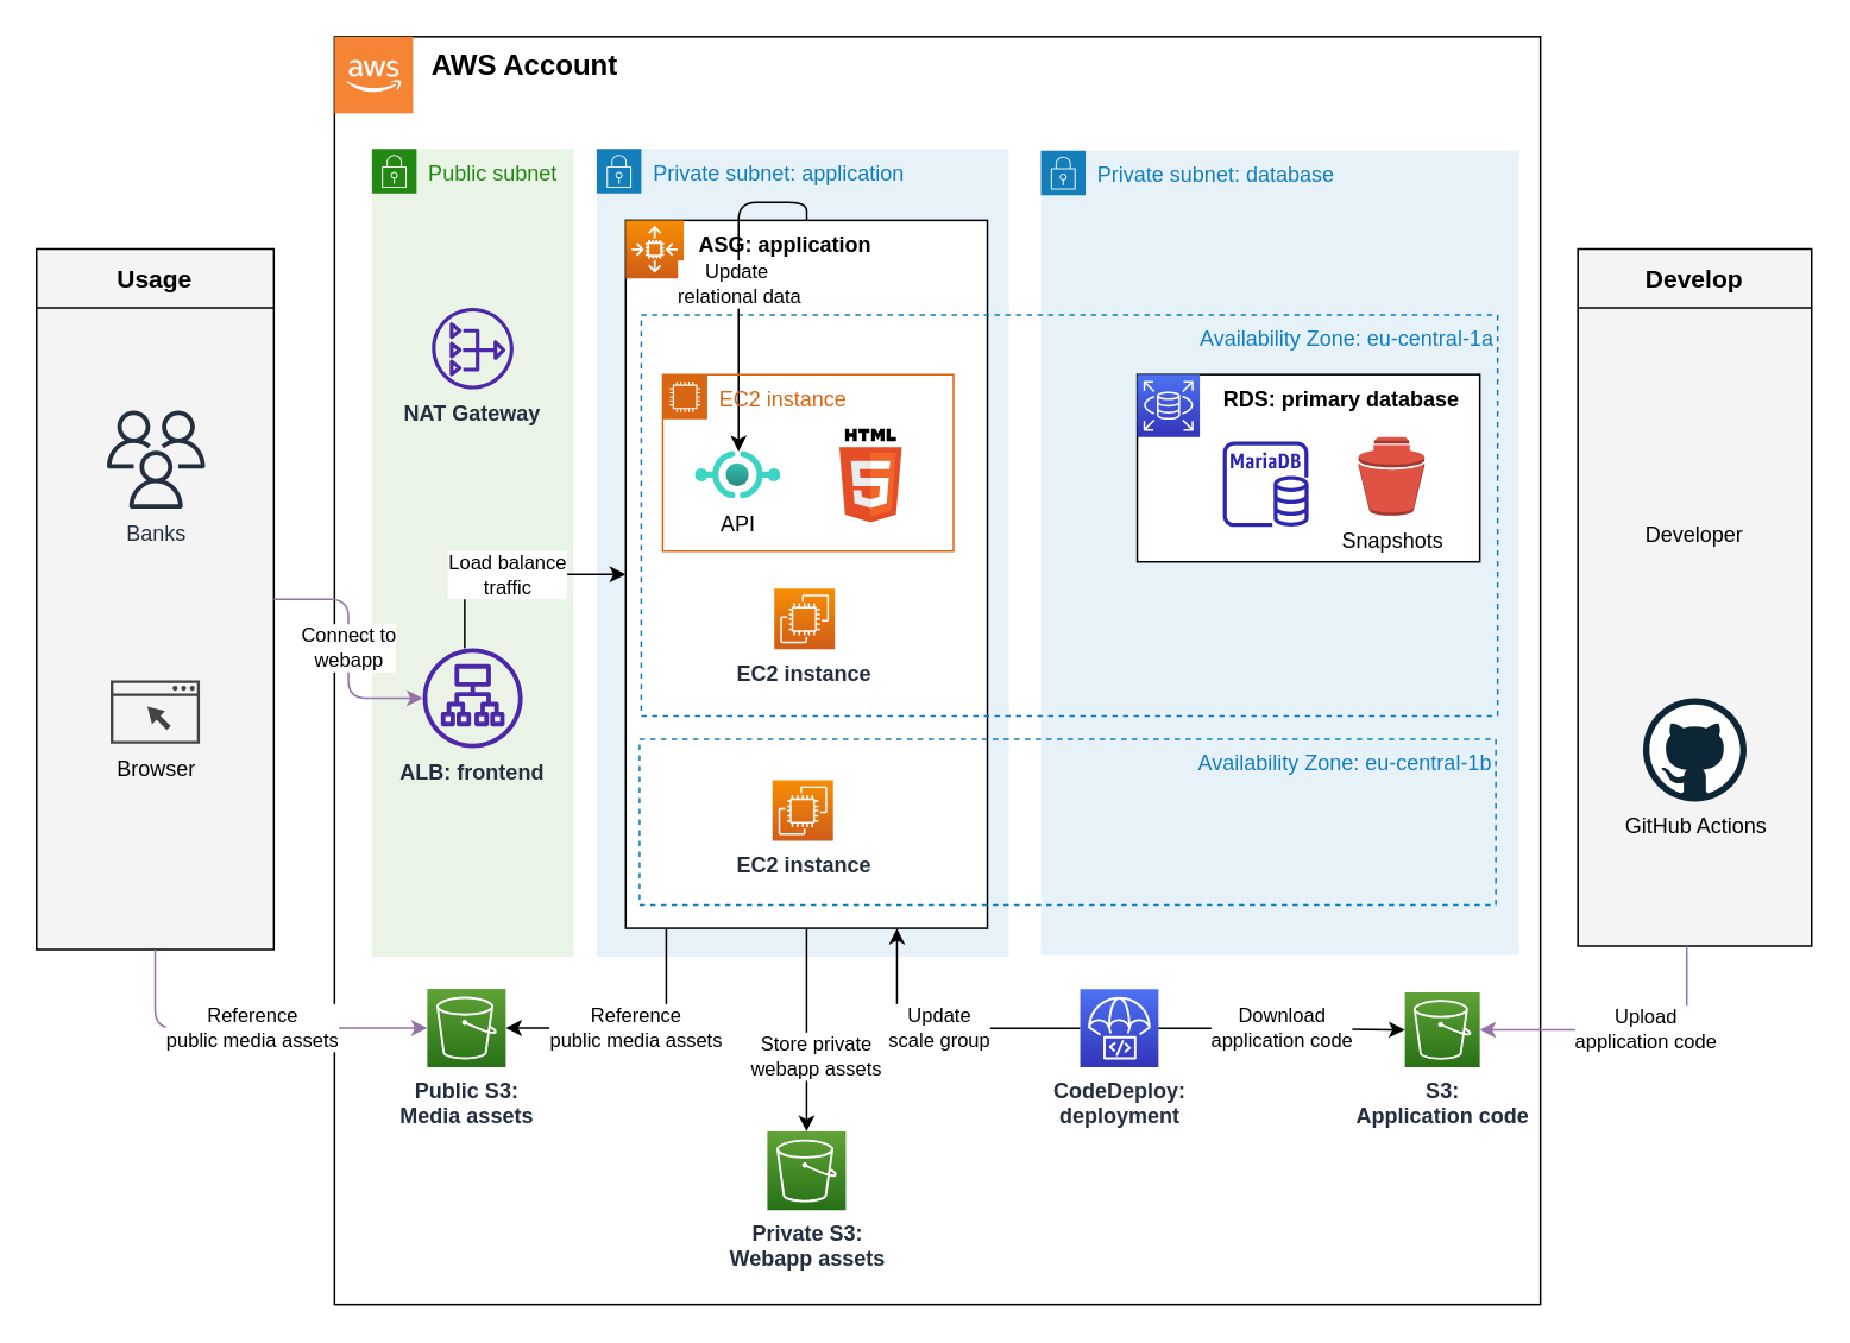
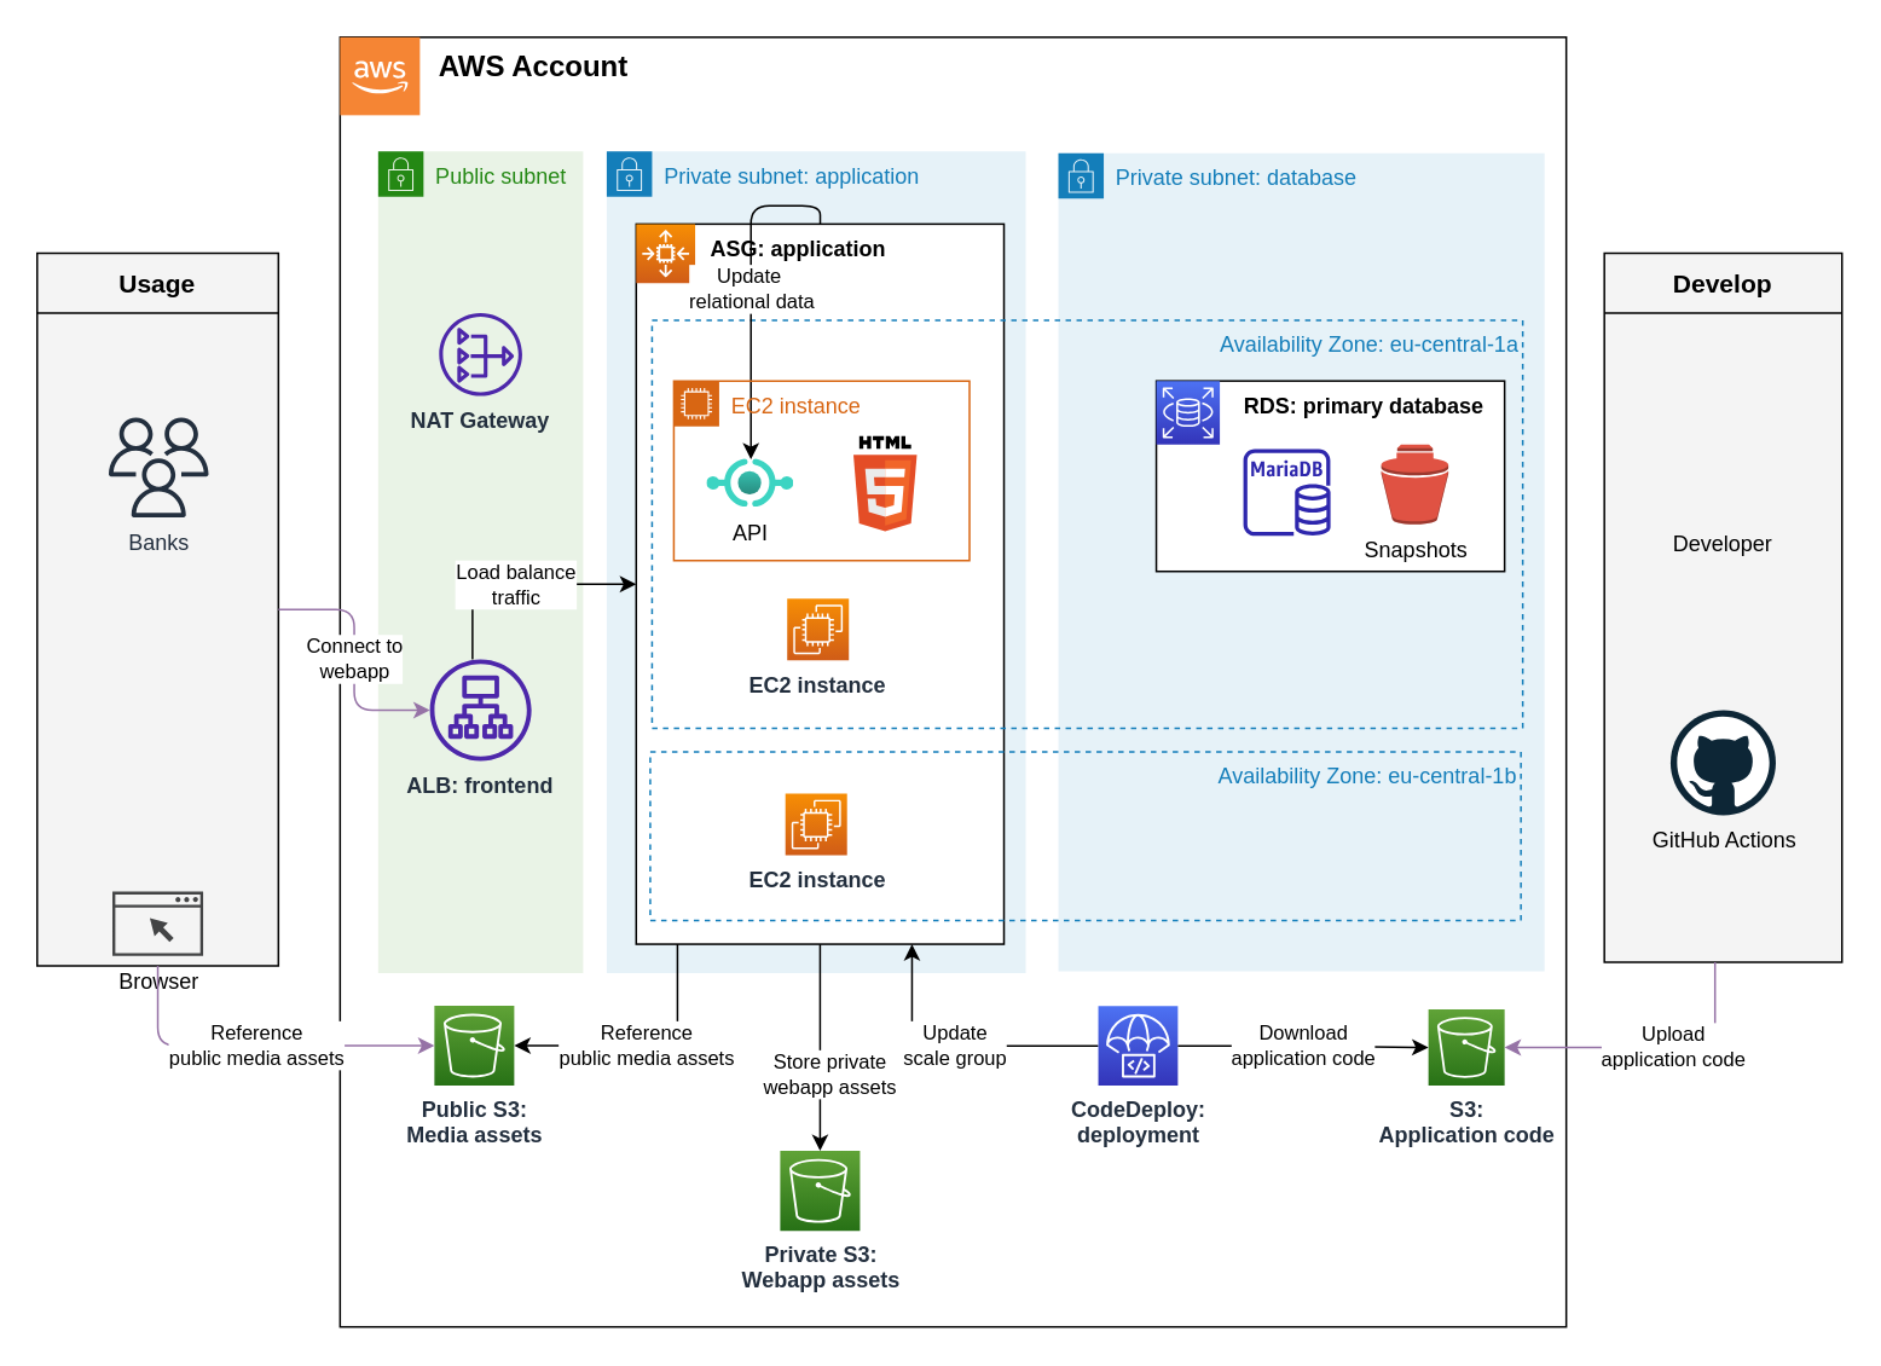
  <mxCell id="0" />
  <mxCell id="1" parent="0" />
  <mxCell id="2" value="Availability Zone: eu-west-1" style="fillColor=none;strokeColor=#147EBA;dashed=1;verticalAlign=top;fontStyle=0;fontColor=#147EBA;align=right;" parent="1" vertex="1"><mxGeometry x="358" y="179.5" width="480" height="226.5" as="geometry" /></mxCell>
  <mxCell id="3" value="Usage" style="swimlane;fontSize=14;align=center;swimlaneFillColor=#f4f4f4;fillColor=#f4f4f4;startSize=33;container=1;pointerEvents=0;collapsible=0;recursiveResize=0;flipH=0;" parent="1" vertex="1"><mxGeometry x="20" y="139" width="133" height="393" as="geometry" /></mxCell>
  <mxCell id="4" value="Banks" style="outlineConnect=0;fontColor=#232F3E;gradientColor=none;fillColor=#232F3E;strokeColor=none;dashed=0;verticalLabelPosition=bottom;verticalAlign=top;align=center;html=1;fontSize=12;fontStyle=0;aspect=fixed;pointerEvents=1;shape=mxgraph.aws4.users;labelBackgroundColor=none;flipH=0;" parent="3" vertex="1"><mxGeometry x="39.47" y="90.67" width="55" height="55" as="geometry" /></mxCell>
- <mxCell id="5" value="Browser" style="sketch=0;pointerEvents=1;shadow=0;dashed=0;html=1;strokeColor=none;fillColor=#434445;aspect=fixed;labelPosition=center;verticalLabelPosition=bottom;verticalAlign=top;align=center;outlineConnect=0;shape=mxgraph.vvd.web_browser;" parent="3" vertex="1"><mxGeometry x="41.5" y="242" width="50" height="35.5" as="geometry" /></mxCell>
+ <mxCell id="5" value="Browser" style="sketch=0;pointerEvents=1;shadow=0;dashed=0;html=1;strokeColor=none;fillColor=#434445;aspect=fixed;labelPosition=center;verticalLabelPosition=bottom;verticalAlign=top;align=center;outlineConnect=0;shape=mxgraph.vvd.web_browser;" parent="3" vertex="1"><mxGeometry x="41.5" y="352" width="50" height="35.5" as="geometry" /></mxCell>
  <mxCell id="6" value="&lt;b&gt;&lt;font style=&quot;font-size: 16px;&quot;&gt;&amp;nbsp; &amp;nbsp; &amp;nbsp; &amp;nbsp; &amp;nbsp; &amp;nbsp; AWS Account&lt;/font&gt;&lt;/b&gt;" style="rounded=0;whiteSpace=wrap;html=1;fontSize=12;align=left;labelPosition=center;verticalLabelPosition=middle;verticalAlign=top;" parent="1" vertex="1"><mxGeometry x="187" y="20" width="676" height="711" as="geometry" /></mxCell>
  <mxCell id="7" value="" style="outlineConnect=0;dashed=0;verticalLabelPosition=bottom;verticalAlign=top;align=center;html=1;shape=mxgraph.aws3.cloud_2;fillColor=#F58534;gradientColor=none;" parent="1" vertex="1"><mxGeometry x="187" y="20" width="44" height="43" as="geometry" /></mxCell>
  <mxCell id="8" value="Private subnet: database" style="points=[[0,0],[0.25,0],[0.5,0],[0.75,0],[1,0],[1,0.25],[1,0.5],[1,0.75],[1,1],[0.75,1],[0.5,1],[0.25,1],[0,1],[0,0.75],[0,0.5],[0,0.25]];outlineConnect=0;gradientColor=none;html=1;whiteSpace=wrap;fontSize=12;fontStyle=0;container=1;pointerEvents=0;collapsible=0;recursiveResize=0;shape=mxgraph.aws4.group;grIcon=mxgraph.aws4.group_security_group;grStroke=0;strokeColor=#147EBA;fillColor=#E6F2F8;verticalAlign=top;align=left;spacingLeft=30;fontColor=#147EBA;dashed=0;" parent="1" vertex="1"><mxGeometry x="583" y="84" width="268" height="451" as="geometry" /></mxCell>
  <mxCell id="9" value="Public subnet" style="points=[[0,0],[0.25,0],[0.5,0],[0.75,0],[1,0],[1,0.25],[1,0.5],[1,0.75],[1,1],[0.75,1],[0.5,1],[0.25,1],[0,1],[0,0.75],[0,0.5],[0,0.25]];outlineConnect=0;gradientColor=none;html=1;whiteSpace=wrap;fontSize=12;fontStyle=0;container=1;pointerEvents=0;collapsible=0;recursiveResize=0;shape=mxgraph.aws4.group;grIcon=mxgraph.aws4.group_security_group;grStroke=0;strokeColor=#248814;fillColor=#E9F3E6;verticalAlign=top;align=left;spacingLeft=30;fontColor=#248814;dashed=0;" parent="1" vertex="1"><mxGeometry x="208" y="83" width="113" height="453" as="geometry" /></mxCell>
  <mxCell id="10" value="NAT Gateway" style="sketch=0;outlineConnect=0;fontColor=#232F3E;gradientColor=none;fillColor=#4D27AA;strokeColor=none;dashed=0;verticalLabelPosition=bottom;verticalAlign=top;align=center;html=1;fontSize=12;fontStyle=1;aspect=fixed;pointerEvents=1;shape=mxgraph.aws4.nat_gateway;labelBackgroundColor=none;" parent="9" vertex="1"><mxGeometry x="33.62" y="89" width="45.75" height="45.75" as="geometry" /></mxCell>
  <mxCell id="11" value="Private subnet: application" style="points=[[0,0],[0.25,0],[0.5,0],[0.75,0],[1,0],[1,0.25],[1,0.5],[1,0.75],[1,1],[0.75,1],[0.5,1],[0.25,1],[0,1],[0,0.75],[0,0.5],[0,0.25]];outlineConnect=0;gradientColor=none;html=1;whiteSpace=wrap;fontSize=12;fontStyle=0;container=1;pointerEvents=0;collapsible=0;recursiveResize=0;shape=mxgraph.aws4.group;grIcon=mxgraph.aws4.group_security_group;grStroke=0;strokeColor=#147EBA;fillColor=#E6F2F8;verticalAlign=top;align=left;spacingLeft=30;fontColor=#147EBA;dashed=0;" parent="1" vertex="1"><mxGeometry x="334" y="83" width="231" height="453" as="geometry" /></mxCell>
  <mxCell id="12" value="Store private&lt;br&gt;webapp assets" style="edgeStyle=orthogonalEdgeStyle;html=1;exitX=0.5;exitY=1;exitDx=0;exitDy=0;entryX=0.5;entryY=0;entryDx=0;entryDy=0;entryPerimeter=0;" parent="1" source="13" target="42" edge="1"><mxGeometry x="0.26" y="5" relative="1" as="geometry"><mxPoint as="offset" /><Array as="points" /></mxGeometry></mxCell>
  <mxCell id="13" value="&lt;b&gt;&amp;nbsp; &amp;nbsp; &amp;nbsp; &amp;nbsp; &amp;nbsp; &amp;nbsp; ASG: application&lt;/b&gt;" style="rounded=0;whiteSpace=wrap;html=1;fontSize=12;align=left;labelPosition=center;verticalLabelPosition=middle;verticalAlign=top;" parent="1" vertex="1"><mxGeometry x="350.25" y="123" width="202.75" height="397" as="geometry" /></mxCell>
  <mxCell id="14" value="" style="sketch=0;points=[[0,0,0],[0.25,0,0],[0.5,0,0],[0.75,0,0],[1,0,0],[0,1,0],[0.25,1,0],[0.5,1,0],[0.75,1,0],[1,1,0],[0,0.25,0],[0,0.5,0],[0,0.75,0],[1,0.25,0],[1,0.5,0],[1,0.75,0]];outlineConnect=0;fontColor=#232F3E;gradientColor=#F78E04;gradientDirection=north;fillColor=#D05C17;strokeColor=#ffffff;dashed=0;verticalLabelPosition=bottom;verticalAlign=top;align=center;html=1;fontSize=12;fontStyle=0;aspect=fixed;shape=mxgraph.aws4.resourceIcon;resIcon=mxgraph.aws4.auto_scaling2;" parent="1" vertex="1"><mxGeometry x="350.25" y="123" width="32.504" height="32.504" as="geometry" /></mxCell>
  <mxCell id="15" value="Availability Zone: eu-central-1a" style="fillColor=none;strokeColor=#147EBA;dashed=1;verticalAlign=top;fontStyle=0;fontColor=#147EBA;align=right;" parent="1" vertex="1"><mxGeometry x="359" y="176" width="480" height="225" as="geometry" /></mxCell>
  <mxCell id="16" value="EC2 instance" style="sketch=0;points=[[0,0,0],[0.25,0,0],[0.5,0,0],[0.75,0,0],[1,0,0],[0,1,0],[0.25,1,0],[0.5,1,0],[0.75,1,0],[1,1,0],[0,0.25,0],[0,0.5,0],[0,0.75,0],[1,0.25,0],[1,0.5,0],[1,0.75,0]];outlineConnect=0;fontColor=#232F3E;gradientColor=#F78E04;gradientDirection=north;fillColor=#D05C17;strokeColor=#ffffff;dashed=0;verticalLabelPosition=bottom;verticalAlign=top;align=center;html=1;fontSize=12;fontStyle=1;aspect=fixed;shape=mxgraph.aws4.resourceIcon;resIcon=mxgraph.aws4.ec2;" parent="1" vertex="1"><mxGeometry x="432.505" y="437" width="34" height="34" as="geometry" /></mxCell>
  <mxCell id="17" value="Availability Zone: eu-central-1b" style="fillColor=none;strokeColor=#147EBA;dashed=1;verticalAlign=top;fontStyle=0;fontColor=#147EBA;align=right;" parent="1" vertex="1"><mxGeometry x="358" y="414" width="480" height="93" as="geometry" /></mxCell>
  <mxCell id="18" value="Reference &lt;br&gt;public media assets" style="edgeStyle=orthogonalEdgeStyle;html=1;entryX=1;entryY=0.5;entryDx=0;entryDy=0;entryPerimeter=0;" parent="1" source="13" target="19" edge="1"><mxGeometry relative="1" as="geometry"><Array as="points"><mxPoint x="373" y="576" /></Array></mxGeometry></mxCell>
  <mxCell id="19" value="Public S3: &lt;br&gt;Media assets" style="sketch=0;points=[[0,0,0],[0.25,0,0],[0.5,0,0],[0.75,0,0],[1,0,0],[0,1,0],[0.25,1,0],[0.5,1,0],[0.75,1,0],[1,1,0],[0,0.25,0],[0,0.5,0],[0,0.75,0],[1,0.25,0],[1,0.5,0],[1,0.75,0]];outlineConnect=0;fontColor=#232F3E;gradientColor=#60A337;gradientDirection=north;fillColor=#277116;strokeColor=#ffffff;dashed=0;verticalLabelPosition=bottom;verticalAlign=top;align=center;html=1;fontSize=12;fontStyle=1;aspect=fixed;shape=mxgraph.aws4.resourceIcon;resIcon=mxgraph.aws4.s3;" parent="1" vertex="1"><mxGeometry x="239" y="553.94" width="44" height="44" as="geometry" /></mxCell>
  <mxCell id="20" value="Develop" style="swimlane;fontSize=14;align=center;swimlaneFillColor=#f4f4f4;fillColor=#f4f4f4;startSize=33;container=1;pointerEvents=0;collapsible=0;recursiveResize=0;flipH=0;" parent="1" vertex="1"><mxGeometry x="884" y="139" width="131" height="391" as="geometry" /></mxCell>
  <mxCell id="21" value="Developer" style="shape=image;verticalLabelPosition=bottom;labelBackgroundColor=none;verticalAlign=top;aspect=fixed;imageAspect=0;image=https://cdn-icons-png.flaticon.com/512/7141/7141724.png;" parent="20" vertex="1"><mxGeometry x="34.5" y="85" width="62" height="62" as="geometry" /></mxCell>
  <mxCell id="22" value="GitHub Actions" style="dashed=0;outlineConnect=0;html=1;align=center;labelPosition=center;verticalLabelPosition=bottom;verticalAlign=top;shape=mxgraph.weblogos.github" parent="20" vertex="1"><mxGeometry x="36.5" y="252" width="58" height="58" as="geometry" /></mxCell>
  <mxCell id="23" value="S3: &lt;br&gt;Application code" style="sketch=0;points=[[0,0,0],[0.25,0,0],[0.5,0,0],[0.75,0,0],[1,0,0],[0,1,0],[0.25,1,0],[0.5,1,0],[0.75,1,0],[1,1,0],[0,0.25,0],[0,0.5,0],[0,0.75,0],[1,0.25,0],[1,0.5,0],[1,0.75,0]];outlineConnect=0;fontColor=#232F3E;gradientColor=#60A337;gradientDirection=north;fillColor=#277116;strokeColor=#ffffff;dashed=0;verticalLabelPosition=bottom;verticalAlign=top;align=center;html=1;fontSize=12;fontStyle=1;aspect=fixed;shape=mxgraph.aws4.resourceIcon;resIcon=mxgraph.aws4.s3;" parent="1" vertex="1"><mxGeometry x="787" y="555.94" width="42" height="42" as="geometry" /></mxCell>
  <mxCell id="24" value="Update &lt;br&gt;scale group" style="edgeStyle=orthogonalEdgeStyle;html=1;entryX=0.75;entryY=1;entryDx=0;entryDy=0;" parent="1" source="25" target="13" edge="1"><mxGeometry relative="1" as="geometry" /></mxCell>
  <mxCell id="25" value="CodeDeploy:&lt;br&gt;deployment" style="sketch=0;points=[[0,0,0],[0.25,0,0],[0.5,0,0],[0.75,0,0],[1,0,0],[0,1,0],[0.25,1,0],[0.5,1,0],[0.75,1,0],[1,1,0],[0,0.25,0],[0,0.5,0],[0,0.75,0],[1,0.25,0],[1,0.5,0],[1,0.75,0]];outlineConnect=0;fontColor=#232F3E;gradientColor=#4D72F3;gradientDirection=north;fillColor=#3334B9;strokeColor=#ffffff;dashed=0;verticalLabelPosition=bottom;verticalAlign=top;align=center;html=1;fontSize=12;fontStyle=1;aspect=fixed;shape=mxgraph.aws4.resourceIcon;resIcon=mxgraph.aws4.codedeploy;" parent="1" vertex="1"><mxGeometry x="605" y="554.07" width="43.87" height="43.87" as="geometry" /></mxCell>
  <mxCell id="26" value="Upload &lt;br&gt;application code" style="edgeStyle=orthogonalEdgeStyle;rounded=0;orthogonalLoop=1;jettySize=auto;html=1;entryX=1;entryY=0.5;entryDx=0;entryDy=0;entryPerimeter=0;fillColor=#e1d5e7;strokeColor=#9673a6;" parent="1" source="20" target="23" edge="1"><mxGeometry x="-0.14" relative="1" as="geometry"><Array as="points"><mxPoint x="945" y="576" /></Array><mxPoint as="offset" /></mxGeometry></mxCell>
  <mxCell id="27" value="Download&lt;br&gt;application code" style="edgeStyle=orthogonalEdgeStyle;rounded=0;orthogonalLoop=1;jettySize=auto;html=1;entryX=0;entryY=0.5;entryDx=0;entryDy=0;entryPerimeter=0;" parent="1" source="25" target="23" edge="1"><mxGeometry relative="1" as="geometry" /></mxCell>
  <mxCell id="28" value="Update&amp;nbsp;&lt;div&gt;relational data&lt;/div&gt;" style="edgeStyle=orthogonalEdgeStyle;html=1;" parent="1" source="13" target="37" edge="1"><mxGeometry relative="1" as="geometry" /></mxCell>
  <mxCell id="29" value="EC2 instance" style="sketch=0;points=[[0,0,0],[0.25,0,0],[0.5,0,0],[0.75,0,0],[1,0,0],[0,1,0],[0.25,1,0],[0.5,1,0],[0.75,1,0],[1,1,0],[0,0.25,0],[0,0.5,0],[0,0.75,0],[1,0.25,0],[1,0.5,0],[1,0.75,0]];outlineConnect=0;fontColor=#232F3E;gradientColor=#F78E04;gradientDirection=north;fillColor=#D05C17;strokeColor=#ffffff;dashed=0;verticalLabelPosition=bottom;verticalAlign=top;align=center;html=1;fontSize=12;fontStyle=1;aspect=fixed;shape=mxgraph.aws4.resourceIcon;resIcon=mxgraph.aws4.ec2;" parent="1" vertex="1"><mxGeometry x="433.495" y="329.5" width="34" height="34" as="geometry" /></mxCell>
  <mxCell id="30" value="" style="group" parent="1" vertex="1" connectable="0"><mxGeometry x="637" y="209.5" width="192" height="105" as="geometry" /></mxCell>
  <mxCell id="31" value="&lt;b&gt;&amp;nbsp; &amp;nbsp; &amp;nbsp; &amp;nbsp; &amp;nbsp; &amp;nbsp; &amp;nbsp; RDS: primary database&lt;/b&gt;" style="rounded=0;whiteSpace=wrap;html=1;fontSize=12;align=left;labelPosition=center;verticalLabelPosition=middle;verticalAlign=top;" parent="30" vertex="1"><mxGeometry width="192" height="105" as="geometry" /></mxCell>
  <mxCell id="32" value="" style="sketch=0;outlineConnect=0;fontColor=#232F3E;gradientColor=none;fillColor=#2E27AD;strokeColor=none;dashed=0;verticalLabelPosition=bottom;verticalAlign=top;align=center;html=1;fontSize=12;fontStyle=0;aspect=fixed;pointerEvents=1;shape=mxgraph.aws4.rds_mariadb_instance;" parent="30" vertex="1"><mxGeometry x="48" y="37.5" width="48" height="48" as="geometry" /></mxCell>
  <mxCell id="33" value="" style="sketch=0;points=[[0,0,0],[0.25,0,0],[0.5,0,0],[0.75,0,0],[1,0,0],[0,1,0],[0.25,1,0],[0.5,1,0],[0.75,1,0],[1,1,0],[0,0.25,0],[0,0.5,0],[0,0.75,0],[1,0.25,0],[1,0.5,0],[1,0.75,0]];outlineConnect=0;fontColor=#232F3E;gradientColor=#4D72F3;gradientDirection=north;fillColor=#3334B9;strokeColor=#ffffff;dashed=0;verticalLabelPosition=bottom;verticalAlign=top;align=center;html=1;fontSize=12;fontStyle=0;aspect=fixed;shape=mxgraph.aws4.resourceIcon;resIcon=mxgraph.aws4.rds;" parent="30" vertex="1"><mxGeometry width="35" height="35" as="geometry" /></mxCell>
  <mxCell id="34" value="Snapshots" style="outlineConnect=0;dashed=0;verticalLabelPosition=bottom;verticalAlign=top;align=center;html=1;shape=mxgraph.aws3.snapshot;fillColor=#E05243;gradientColor=none;labelBackgroundColor=none;" parent="30" vertex="1"><mxGeometry x="124" y="35" width="37" height="44" as="geometry" /></mxCell>
  <mxCell id="35" value="EC2 instance" style="points=[[0,0],[0.25,0],[0.5,0],[0.75,0],[1,0],[1,0.25],[1,0.5],[1,0.75],[1,1],[0.75,1],[0.5,1],[0.25,1],[0,1],[0,0.75],[0,0.5],[0,0.25]];outlineConnect=0;gradientColor=none;html=1;whiteSpace=wrap;fontSize=12;fontStyle=0;container=1;pointerEvents=0;collapsible=0;recursiveResize=0;shape=mxgraph.aws4.group;grIcon=mxgraph.aws4.group_ec2_instance_contents;strokeColor=#D86613;fillColor=none;verticalAlign=top;align=left;spacingLeft=30;fontColor=#D86613;dashed=0;" parent="1" vertex="1"><mxGeometry x="370.995" y="209.5" width="163" height="99" as="geometry" /></mxCell>
  <mxCell id="36" value="" style="group" parent="1" vertex="1" connectable="0"><mxGeometry x="389.46" y="252.7" width="122.07" height="39.65" as="geometry" /></mxCell>
  <mxCell id="37" value="API" style="image;aspect=fixed;html=1;points=[];align=center;fontSize=12;image=img/lib/azure2/other/API_Proxy.svg;" parent="36" vertex="1"><mxGeometry width="47.97" height="26.8" as="geometry" /></mxCell>
  <mxCell id="38" value="" style="dashed=0;outlineConnect=0;html=1;align=center;labelPosition=center;verticalLabelPosition=bottom;verticalAlign=top;shape=mxgraph.weblogos.html5" parent="36" vertex="1"><mxGeometry x="80.54" y="-12.85" width="35" height="52.5" as="geometry" /></mxCell>
  <mxCell id="39" value="Load balance&lt;br&gt;traffic" style="edgeStyle=orthogonalEdgeStyle;html=1;entryX=0;entryY=0.5;entryDx=0;entryDy=0;" parent="1" source="40" target="13" edge="1"><mxGeometry relative="1" as="geometry"><Array as="points"><mxPoint x="260" y="321" /></Array></mxGeometry></mxCell>
  <mxCell id="40" value="ALB: frontend" style="sketch=0;outlineConnect=0;fontColor=#232F3E;gradientColor=none;fillColor=#4D27AA;strokeColor=none;dashed=0;verticalLabelPosition=bottom;verticalAlign=top;align=center;html=1;fontSize=12;fontStyle=1;aspect=fixed;pointerEvents=1;shape=mxgraph.aws4.application_load_balancer;" parent="1" vertex="1"><mxGeometry x="236.495" y="363" width="56" height="56" as="geometry" /></mxCell>
  <mxCell id="41" value="Connect to &lt;br&gt;webapp" style="edgeStyle=orthogonalEdgeStyle;html=1;fillColor=#e1d5e7;strokeColor=#9673a6;" parent="1" source="3" target="40" edge="1"><mxGeometry relative="1" as="geometry"><Array as="points" /></mxGeometry></mxCell>
  <mxCell id="42" value="Private S3: &lt;br&gt;Webapp assets" style="sketch=0;points=[[0,0,0],[0.25,0,0],[0.5,0,0],[0.75,0,0],[1,0,0],[0,1,0],[0.25,1,0],[0.5,1,0],[0.75,1,0],[1,1,0],[0,0.25,0],[0,0.5,0],[0,0.75,0],[1,0.25,0],[1,0.5,0],[1,0.75,0]];outlineConnect=0;fontColor=#232F3E;gradientColor=#60A337;gradientDirection=north;fillColor=#277116;strokeColor=#ffffff;dashed=0;verticalLabelPosition=bottom;verticalAlign=top;align=center;html=1;fontSize=12;fontStyle=1;aspect=fixed;shape=mxgraph.aws4.resourceIcon;resIcon=mxgraph.aws4.s3;" parent="1" vertex="1"><mxGeometry x="429.63" y="634" width="44" height="44" as="geometry" /></mxCell>
  <mxCell id="43" value="Reference &lt;br&gt;public media assets" style="edgeStyle=orthogonalEdgeStyle;html=1;entryX=0;entryY=0.5;entryDx=0;entryDy=0;entryPerimeter=0;fillColor=#e1d5e7;strokeColor=#9673a6;" parent="1" source="3" target="19" edge="1"><mxGeometry relative="1" as="geometry"><Array as="points"><mxPoint x="87" y="576" /></Array></mxGeometry></mxCell>
